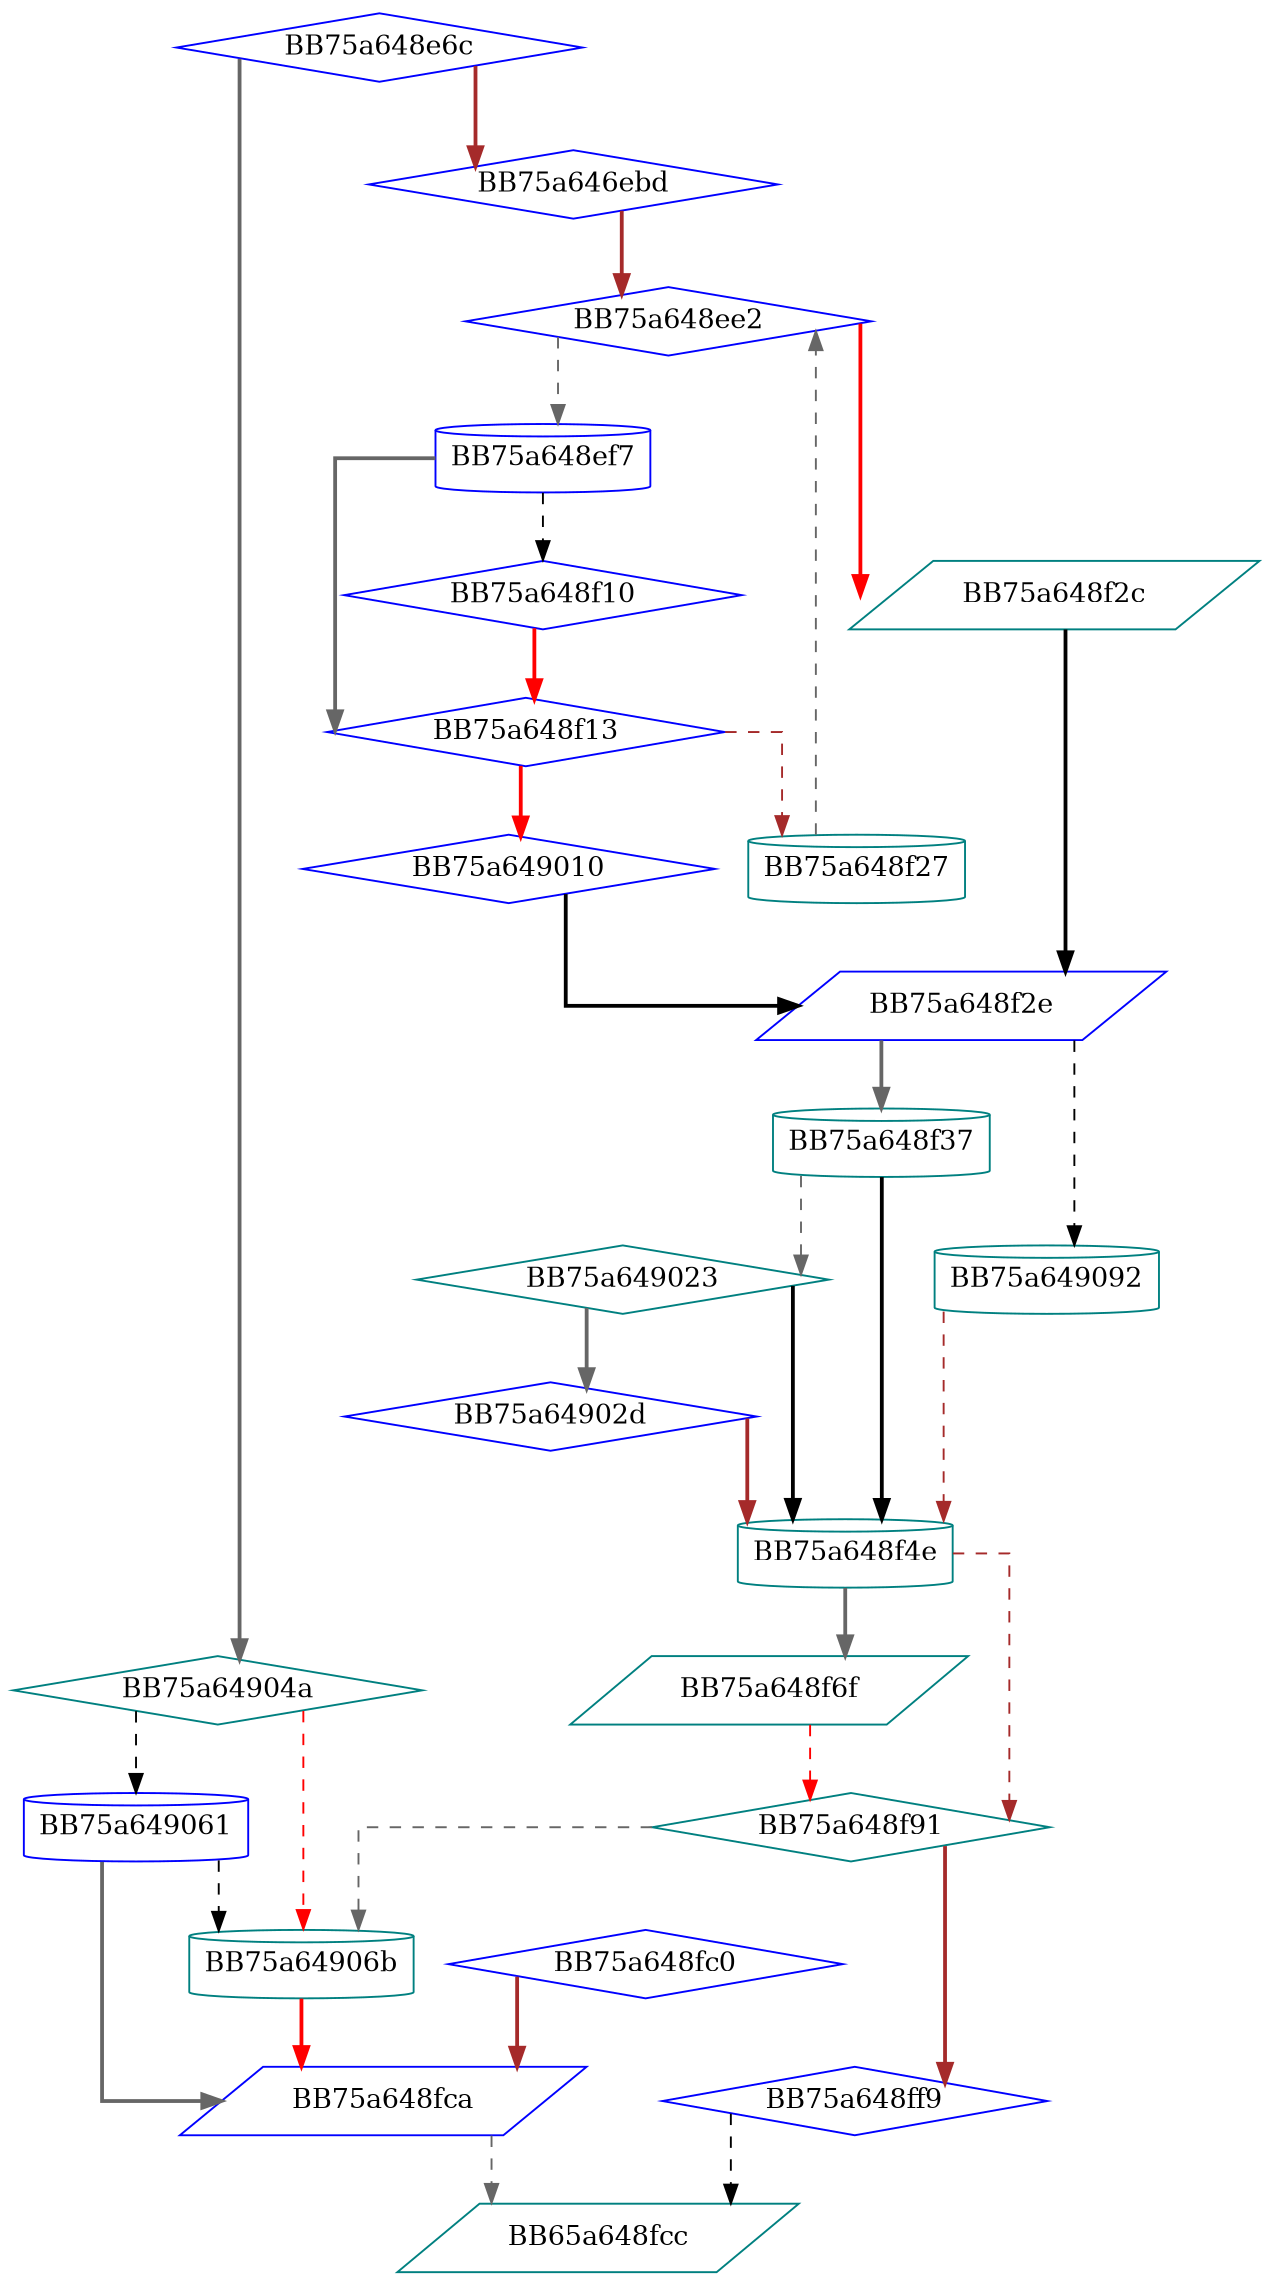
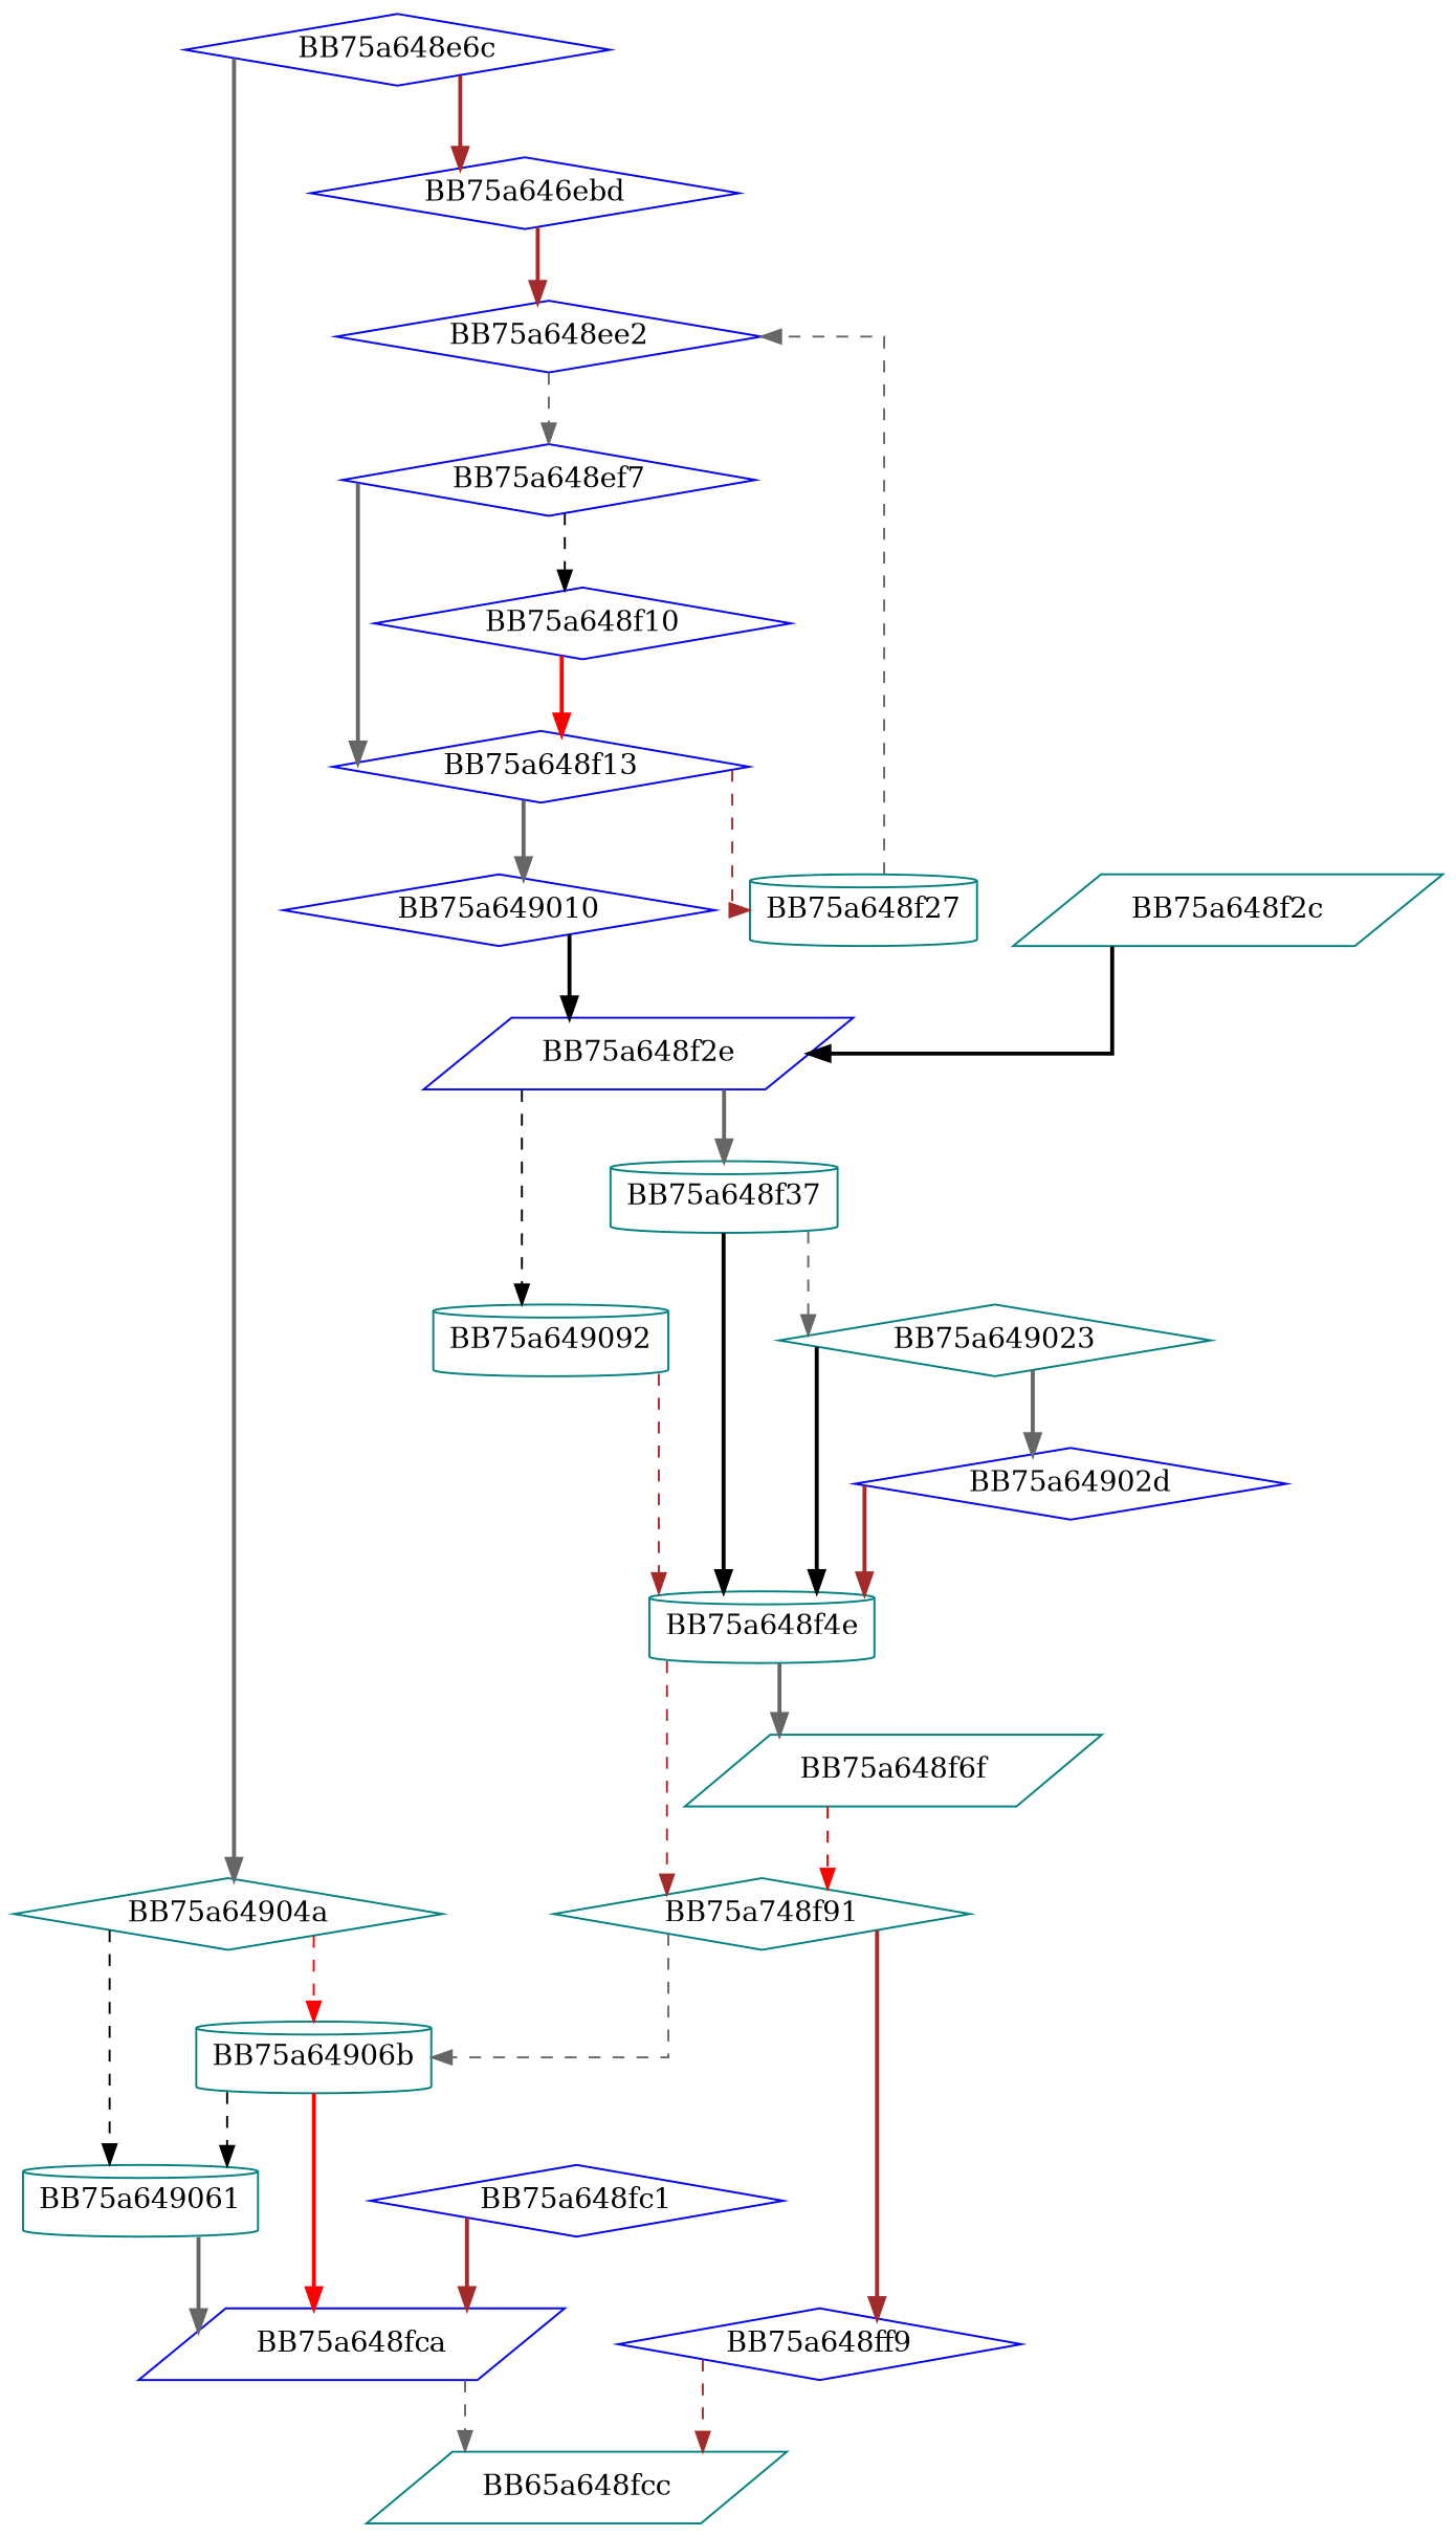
  digraph {
    splines=ortho
    node [color=blue shape=diamond]
    edge [color=gray40 style=bold]
    BB75a648e6c
    BB75a64904a [color=teal]
    n3 [label=BB75a646ebd]
-   BB75a649061 [shape=cylinder]
+   BB75a649061 [color=teal shape=cylinder]
    BB75a64906b [color=teal shape=cylinder]
    BB75a648ee2
    BB75a648fca [shape=parallelogram]
    n8 [color=teal label=BB65a648fcc shape=parallelogram]
    BB75a648f2c [color=teal shape=parallelogram]
-   BB75a648ef7 [shape=cylinder]
+   BB75a648ef7
    BB75a648f2e [shape=parallelogram]
    BB75a648f13
    BB75a648f10
    BB75a649092 [color=teal shape=cylinder]
    BB75a648f37 [color=teal shape=cylinder]
    BB75a649010
    BB75a648f27 [color=teal shape=cylinder]
    BB75a648f4e [color=teal shape=cylinder]
    BB75a649023 [color=teal]
-   BB75a648f91 [color=teal]
+   BB75a648f91 [color=teal label=BB75a748f91]
    BB75a648f6f [color=teal shape=parallelogram]
    BB75a64902d
    BB75a648ff9
-   BB75a648fc0
+   BB75a648fc0 [label=BB75a648fc1]
    BB75a648e6c -> BB75a64904a
    BB75a648e6c -> n3 [color=brown]
    BB75a64904a -> BB75a649061 [color=black style=dashed]
    BB75a64904a -> BB75a64906b [color=red style=dashed]
    n3 -> BB75a648ee2 [color=brown]
-   BB75a649061 -> BB75a64906b [color=black style=dashed]
+   BB75a64906b -> BB75a649061 [color=black style=dashed]
    BB75a649061 -> BB75a648fca
    BB75a64906b -> BB75a648fca [color=red]
-   BB75a648ee2 -> BB75a648f2c [color=red]
    BB75a648ee2 -> BB75a648ef7 [style=dashed]
    BB75a648fca -> n8 [style=dashed]
    BB75a648f2c -> BB75a648f2e [color=black]
    BB75a648ef7 -> BB75a648f13
    BB75a648ef7 -> BB75a648f10 [color=black style=dashed]
    BB75a648f2e -> BB75a649092 [color=black style=dashed]
    BB75a648f2e -> BB75a648f37
-   BB75a648f13 -> BB75a649010 [color=red]
+   BB75a648f13 -> BB75a649010
    BB75a648f13 -> BB75a648f27 [color=brown style=dashed]
    BB75a648f10 -> BB75a648f13 [color=red]
    BB75a649092 -> BB75a648f4e [color=brown style=dashed]
    BB75a648f37 -> BB75a648f4e [color=black]
    BB75a648f37 -> BB75a649023 [style=dashed]
    BB75a649010 -> BB75a648f2e [color=black]
    BB75a648f27 -> BB75a648ee2 [style=dashed]
    BB75a648f4e -> BB75a648f91 [color=brown style=dashed]
    BB75a648f4e -> BB75a648f6f
    BB75a649023 -> BB75a648f4e [color=black]
    BB75a649023 -> BB75a64902d
    BB75a648f91 -> BB75a64906b [style=dashed]
    BB75a648f91 -> BB75a648ff9 [color=brown]
    BB75a648f6f -> BB75a648f91 [color=red style=dashed]
    BB75a64902d -> BB75a648f4e [color=brown]
-   BB75a648ff9 -> n8 [color=black style=dashed]
+   BB75a648ff9 -> n8 [color=brown style=dashed]
    BB75a648fc0 -> BB75a648fca [color=brown]
  }
